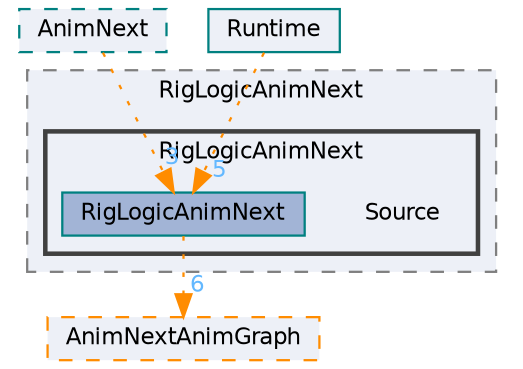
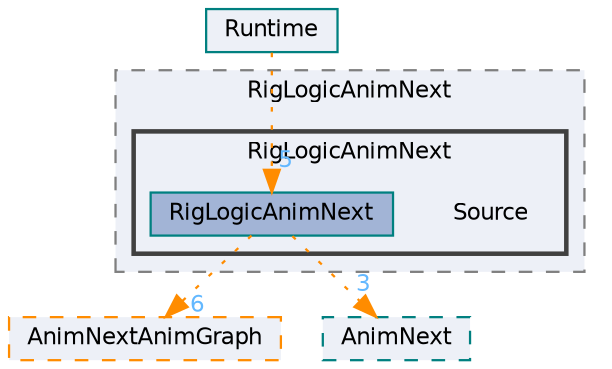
  digraph {
    compound=true
    node [color=teal fontname=Helvetica fontsize=10 shape=box fillcolor="#edf0f7" style=filled]
    edge [color=darkorange fontcolor=steelblue1 fontname=Helvetica fontsize=10 labeldistance=1.5 labelfontname=Helvetica labelfontsize=10 style=dotted]
    n1 [height=0.2 label=Source shape=plaintext width=0.4 fillcolor="" style=""]
    n2 [fillcolor="#a2b4d6" height=0.2 label=RigLogicAnimNext width=0.4]
    n3 [color=darkorange height=0.2 label=AnimNextAnimGraph style="filled,dashed" width=0.4]
    n4 [height=0.2 label=AnimNext style="filled,dashed" width=0.4]
    n5 [height=0.2 label=Runtime width=0.4]
    subgraph cluster_1 {
      bgcolor="#edf0f7"
      fontname=Helvetica
      fontsize=10
      label=RigLogicAnimNext
      pencolor=grey50
      style="filled,dashed"
      subgraph cluster_2 {
        bgcolor="#edf0f7"
        fontname=Helvetica
        fontsize=10
        label=RigLogicAnimNext
        pencolor=grey25
        style="filled,bold"
        n1
        n2
      }
    }
    n2 -> n3 [headlabel=6]
-   n4 -> n2 [headlabel=3]
+   n2 -> n4 [headlabel=3]
    n5 -> n2 [headlabel=5]
  }
